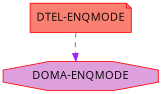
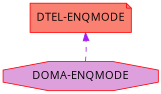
  digraph {
    fontname="Open Sans"
    node [color=red style=filled fontname="Open Sans"]
    "DTEL-ENQMODE" [shape=note fillcolor=salmon]
    "DOMA-ENQMODE" [shape=octagon fillcolor=plum]
-   "DTEL-ENQMODE" -> "DOMA-ENQMODE" [color=purple style=dashed arrowhead=normal fontname="Open Sans"]
+   "DOMA-ENQMODE" -> "DTEL-ENQMODE" [color=purple style=dashed arrowhead=normal fontname="Open Sans"]
  }
